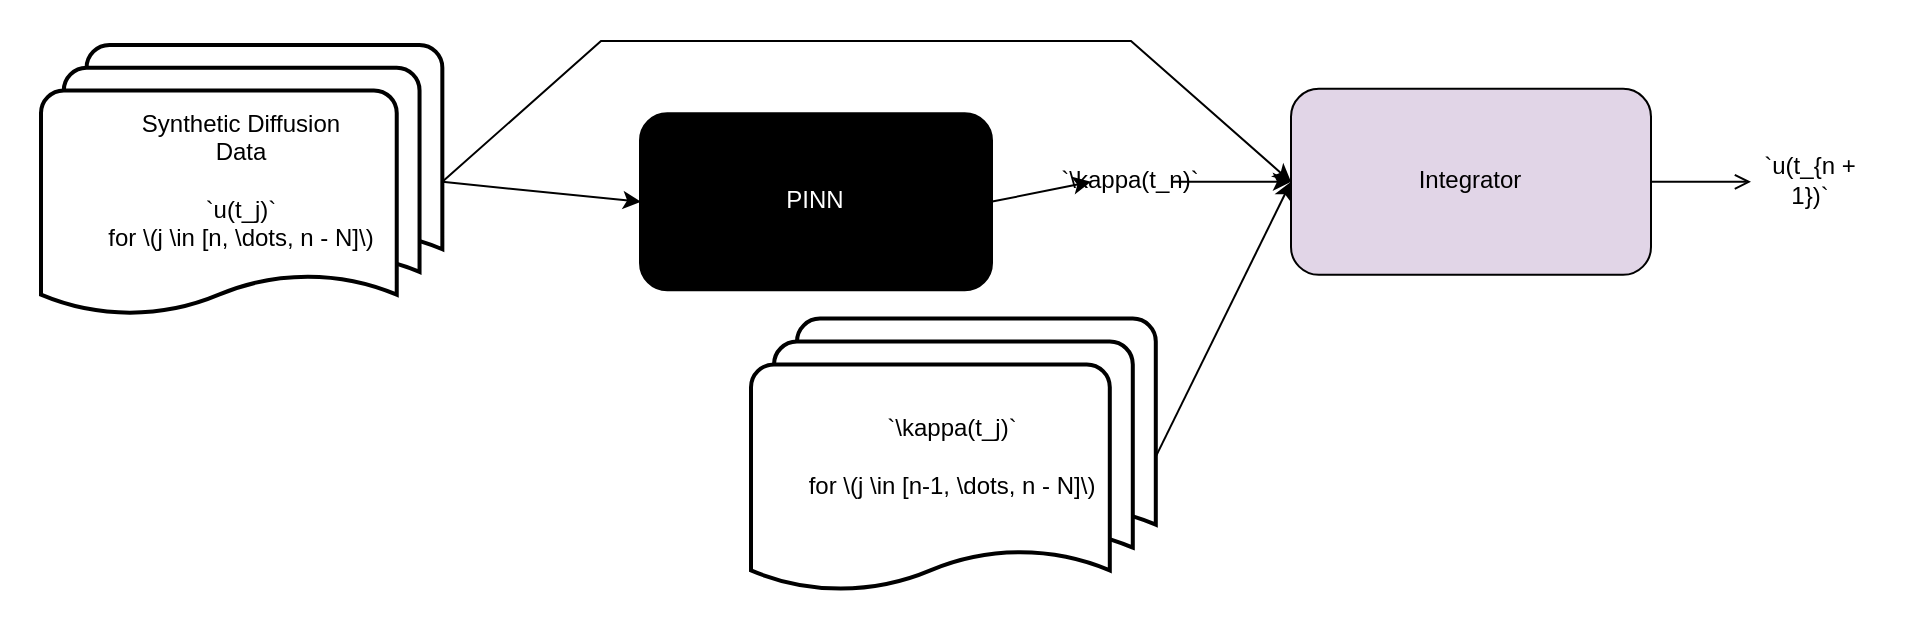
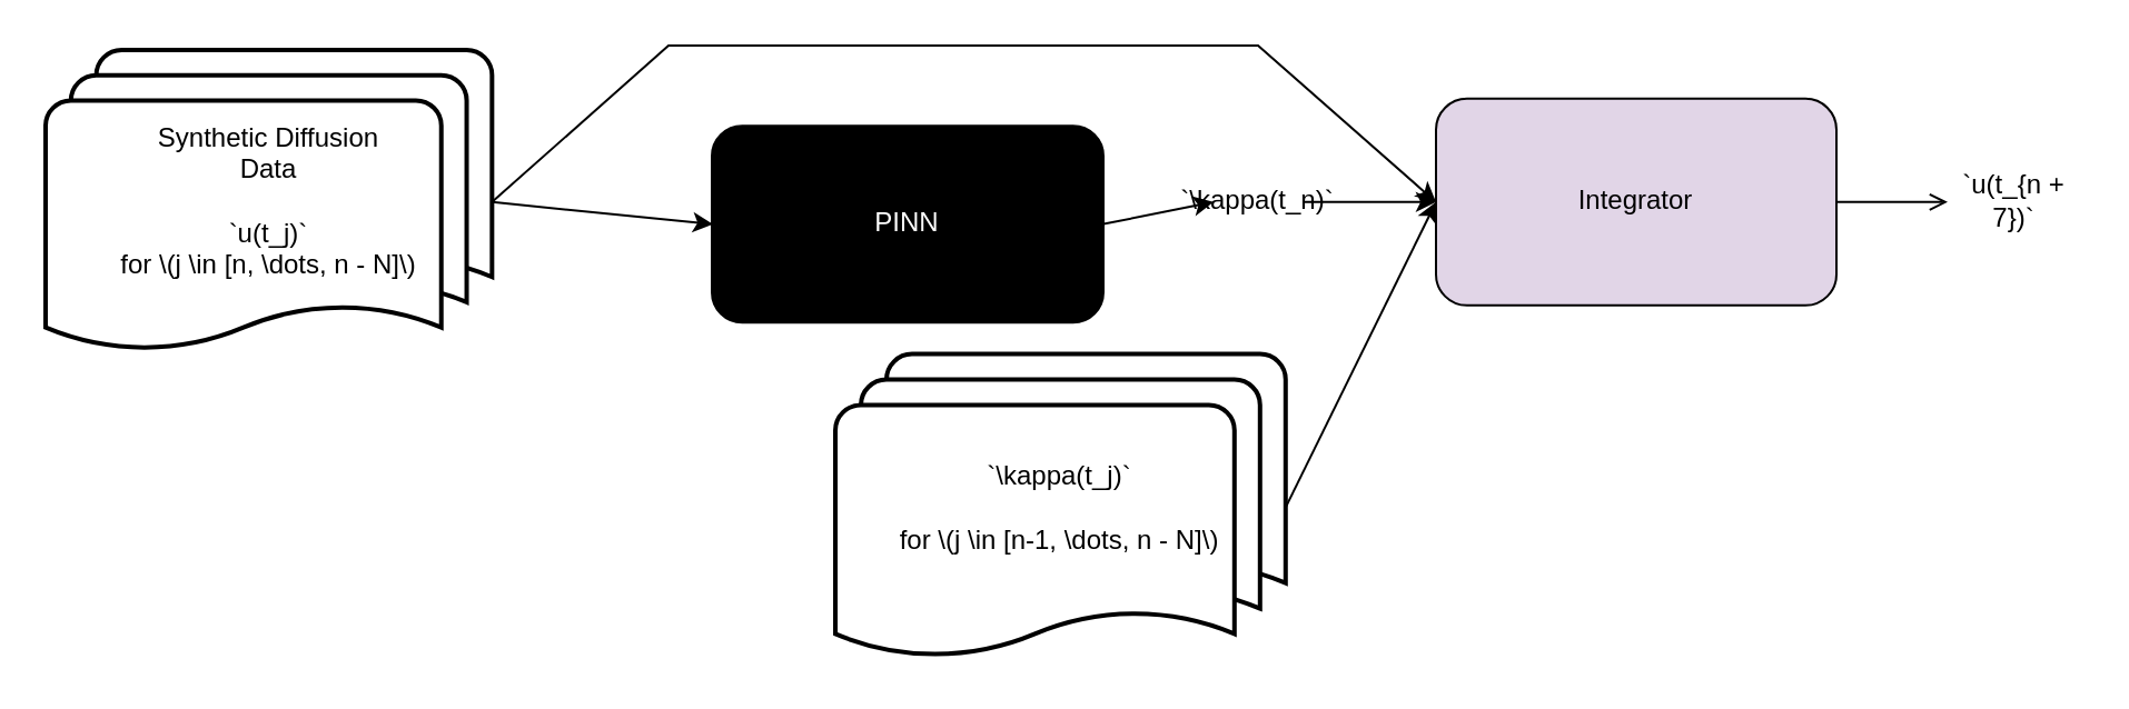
  <mxCell id="0" />
  <mxCell id="1" parent="0" />
  <mxCell id="2" value="&lt;font style=&quot;color: rgb(255, 255, 255);&quot;&gt;PINN&lt;/font&gt;" style="rounded=1;whiteSpace=wrap;html=1;strokeWidth=2;fillColor=#000000;" parent="1" vertex="1"><mxGeometry x="320" y="56.66" width="175" height="87.5" as="geometry" /></mxCell>
  <mxCell id="3" value="Synthetic Diffusion&lt;div&gt;Data&lt;br&gt;&lt;div&gt;&lt;br&gt;&lt;/div&gt;&lt;div&gt;`u(t_j)`&lt;/div&gt;&lt;div&gt;for \(j \in [n, \dots, n - N]\)&lt;/div&gt;&lt;/div&gt;" style="strokeWidth=2;html=1;shape=mxgraph.flowchart.multi-document;whiteSpace=wrap;strokeColor=default;" parent="1" vertex="1"><mxGeometry x="20" y="22" width="200.67" height="136.81" as="geometry" /></mxCell>
  <mxCell id="4" value="" style="endArrow=classic;html=1;rounded=0;exitX=1;exitY=0.5;exitDx=0;exitDy=0;exitPerimeter=0;entryX=0;entryY=0.5;entryDx=0;entryDy=0;strokeWidth=1;" parent="1" source="3" target="2" edge="1"><mxGeometry width="50" height="50" relative="1" as="geometry"><mxPoint x="250" y="256.03" as="sourcePoint" /><mxPoint x="300" y="206.03" as="targetPoint" /></mxGeometry></mxCell>
  <mxCell id="5" value="`\kappa(t_n)`" style="text;html=1;align=center;verticalAlign=middle;whiteSpace=wrap;rounded=0;" parent="1" vertex="1"><mxGeometry x="545" y="75.41" width="40" height="30" as="geometry" /></mxCell>
  <mxCell id="6" value="" style="endArrow=classic;html=1;rounded=0;exitX=1;exitY=0.5;exitDx=0;exitDy=0;entryX=0;entryY=0.5;entryDx=0;entryDy=0;" parent="1" source="2" target="5" edge="1"><mxGeometry width="50" height="50" relative="1" as="geometry"><mxPoint x="390" y="286.03" as="sourcePoint" /><mxPoint x="460" y="236.03" as="targetPoint" /></mxGeometry></mxCell>
  <mxCell id="7" value="`\kappa(t_j)`&lt;div&gt;&lt;div&gt;&lt;br&gt;&lt;/div&gt;&lt;div&gt;for \(j \in [n-1, \dots, n - N]\)&lt;/div&gt;&lt;/div&gt;" style="strokeWidth=2;html=1;shape=mxgraph.flowchart.multi-document;whiteSpace=wrap;" parent="1" vertex="1"><mxGeometry x="375" y="158.81" width="202.4" height="138" as="geometry" /></mxCell>
  <mxCell id="8" value="Integrator" style="rounded=1;whiteSpace=wrap;html=1;fillColor=#e1d5e7;" parent="1" vertex="1"><mxGeometry x="645" y="43.91" width="180" height="93" as="geometry" /></mxCell>
  <mxCell id="9" value="" style="endArrow=classic;html=1;rounded=0;exitX=1;exitY=0.5;exitDx=0;exitDy=0;entryX=0;entryY=0.5;entryDx=0;entryDy=0;" parent="1" source="5" target="8" edge="1"><mxGeometry width="50" height="50" relative="1" as="geometry"><mxPoint x="640" y="40" as="sourcePoint" /><mxPoint x="690" y="-10" as="targetPoint" /></mxGeometry></mxCell>
  <mxCell id="10" value="" style="endArrow=classic;html=1;rounded=0;exitX=1;exitY=0.5;exitDx=0;exitDy=0;exitPerimeter=0;entryX=0;entryY=0.5;entryDx=0;entryDy=0;" parent="1" source="7" target="8" edge="1"><mxGeometry width="50" height="50" relative="1" as="geometry"><mxPoint x="700" y="320" as="sourcePoint" /><mxPoint x="750" y="270" as="targetPoint" /></mxGeometry></mxCell>
  <mxCell id="11" value="" style="endArrow=classic;html=1;rounded=0;exitX=1;exitY=0.5;exitDx=0;exitDy=0;exitPerimeter=0;entryX=0;entryY=0.5;entryDx=0;entryDy=0;" parent="1" source="3" target="8" edge="1"><mxGeometry width="50" height="50" relative="1" as="geometry"><mxPoint x="210" y="330" as="sourcePoint" /><mxPoint x="350" y="-20" as="targetPoint" /><Array as="points"><mxPoint x="300" y="20" /><mxPoint x="565" y="20" /></Array></mxGeometry></mxCell>
- <mxCell id="12" value="`u(t_{n + 1})`" style="text;html=1;align=center;verticalAlign=middle;whiteSpace=wrap;rounded=0;" parent="1" vertex="1"><mxGeometry x="875" y="75.41" width="60" height="30" as="geometry" /></mxCell>
+ <mxCell id="12" value="`u(t_{n + 7})`" style="text;html=1;align=center;verticalAlign=middle;whiteSpace=wrap;rounded=0;" parent="1" vertex="1"><mxGeometry x="875" y="75.41" width="60" height="30" as="geometry" /></mxCell>
  <mxCell id="13" value="" style="endArrow=open;html=1;rounded=0;exitX=1;exitY=0.5;exitDx=0;exitDy=0;entryX=0;entryY=0.5;entryDx=0;entryDy=0;" parent="1" source="8" target="12" edge="1"><mxGeometry width="50" height="50" relative="1" as="geometry"><mxPoint x="960" y="340" as="sourcePoint" /><mxPoint x="1010" y="290" as="targetPoint" /></mxGeometry></mxCell>
